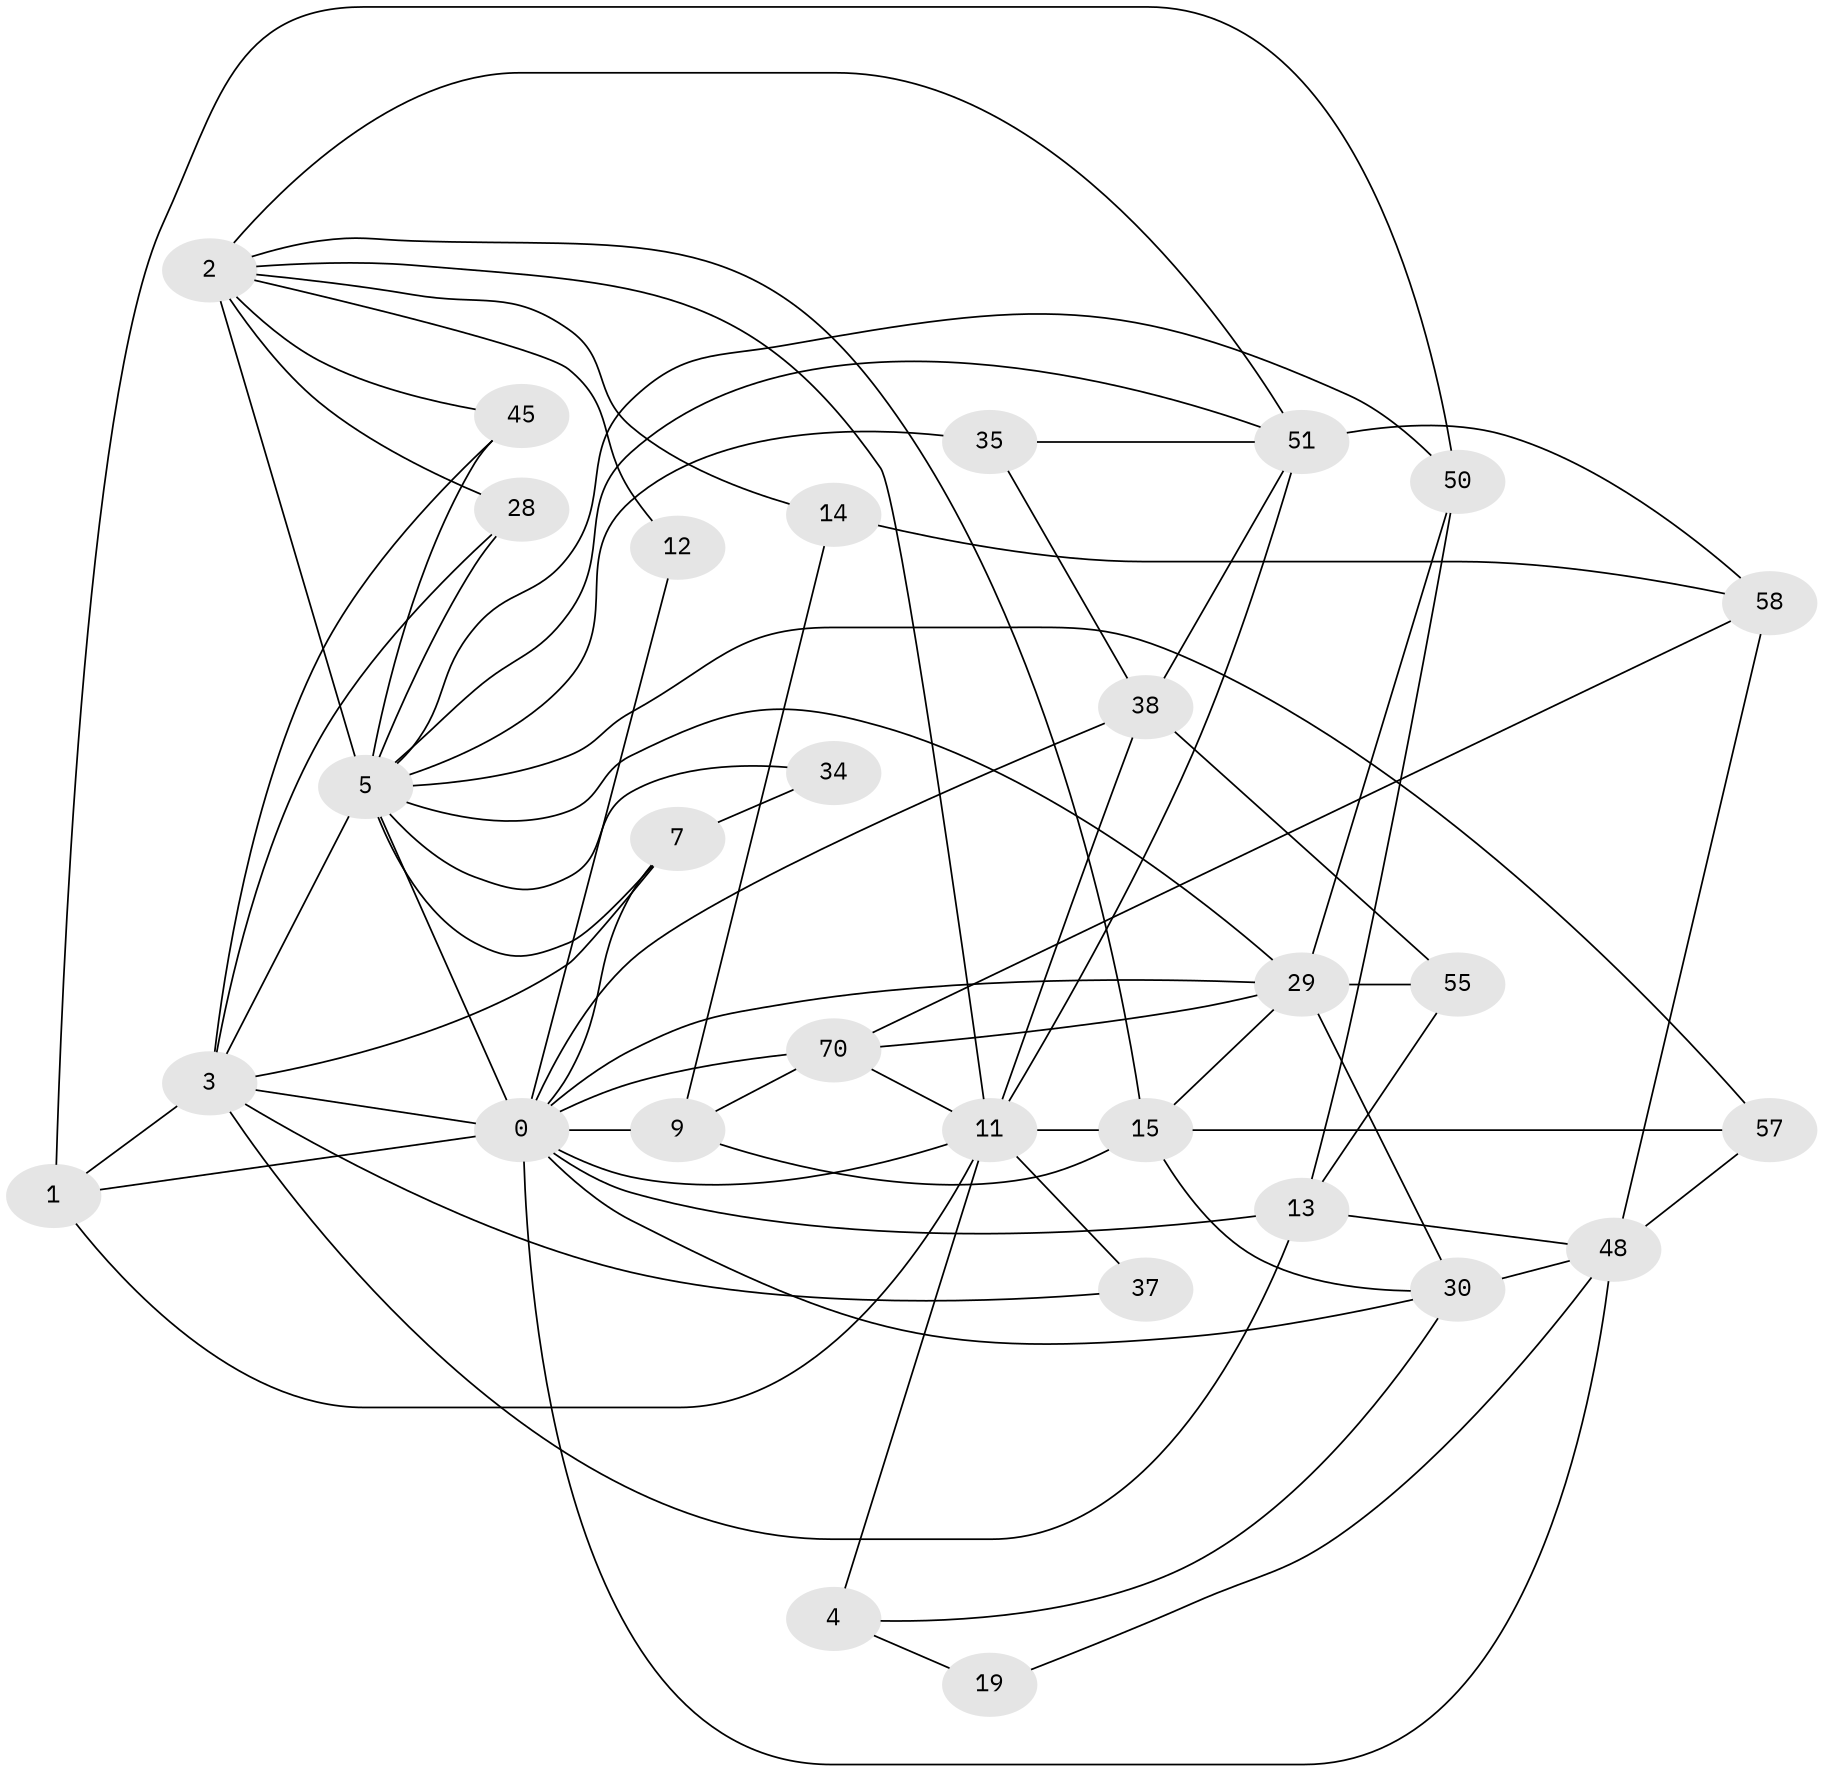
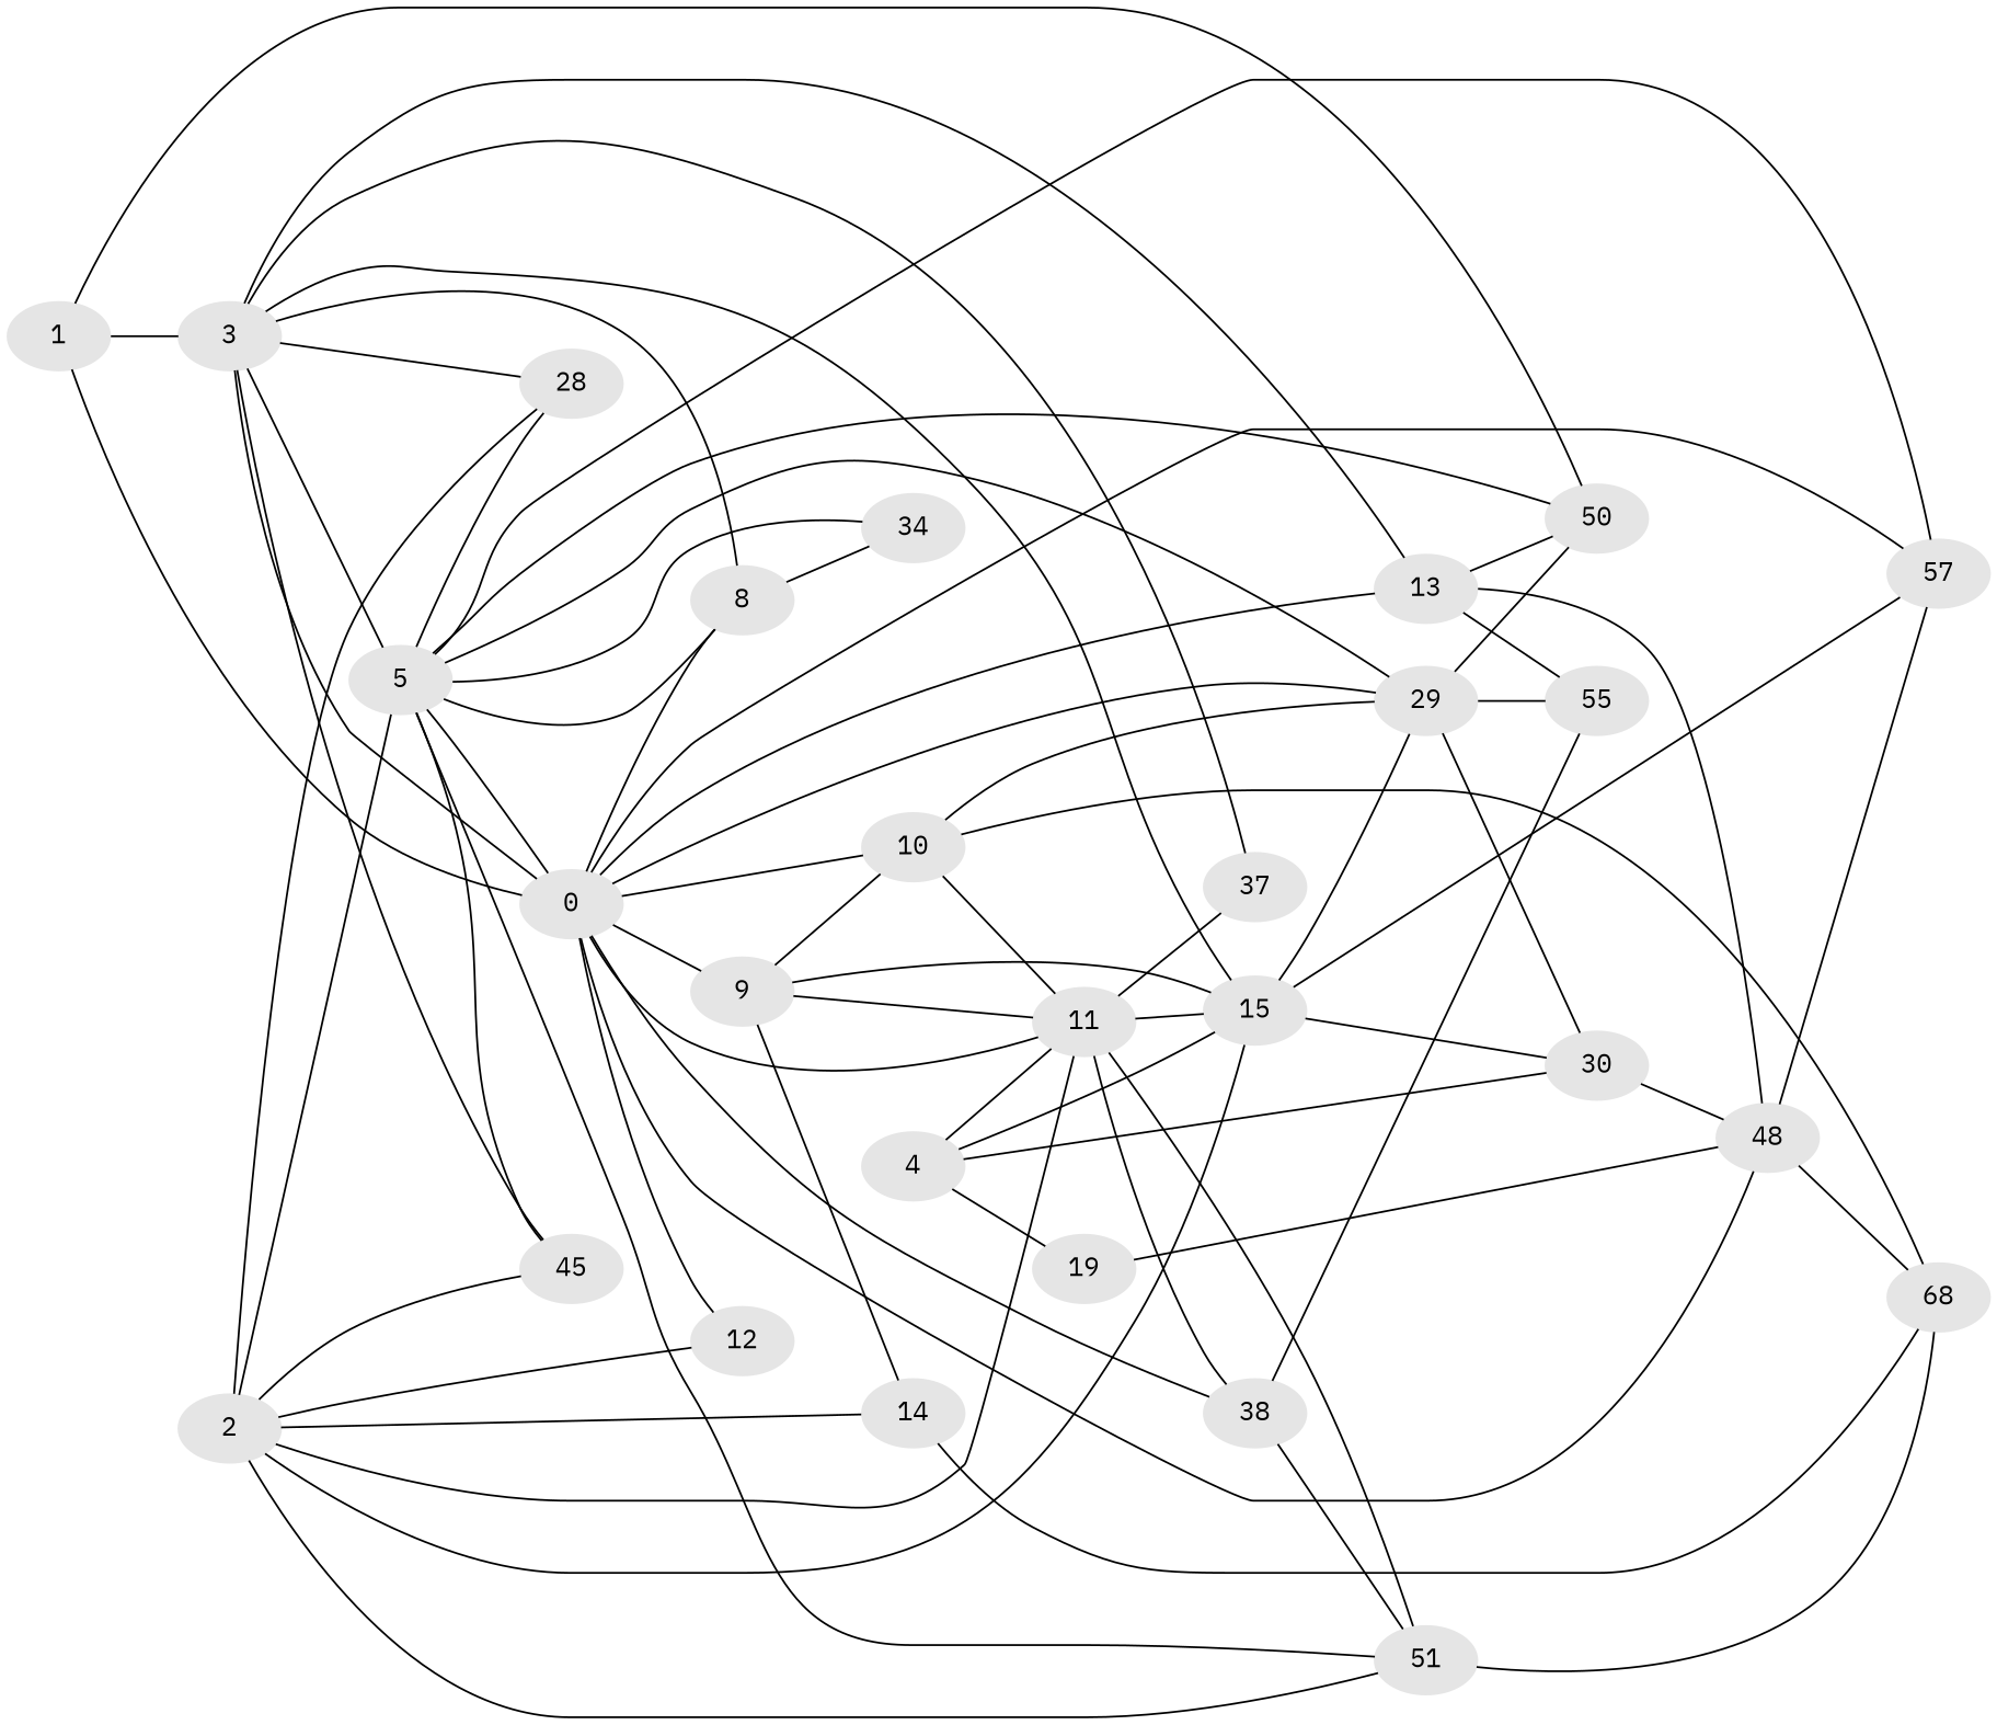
  graph {
    fontname="IBM Plex Mono"
    rankdir=LR
    node [color=gray90 fontname="IBM Plex Mono" style=filled]
    edge [fontname="IBM Plex Mono"]
    1 [super="+27"]
    3 [super="+47+44"]
    n3 [label=0 super="+39+20+22"]
    11 [super="+31+18"]
    50
    5 [super="+25+23+54+46"]
    15 [super="+16"]
    28 [super="+41"]
    45
-   7 [super="+8"]
+   7 [super="+8" label=8]
    13 [super="+17"]
    37
    12
    30
    29 [super="+43+56"]
    9
-   10 [super="+33" label=70]
+   10 [super="+33"]
    38 [super="+53"]
    48
    51 [super="+60"]
    2 [super="+36+24"]
    14 [super="+21"]
    34
-   35 [super="+42"]
    57
-   58
+   58 [label=68]
    n27 [label=55]
    4 [super="+40+49"]
    19
    1 -- 3
    1 -- n3
-   1 -- 11
+   9 -- 11
    1 -- 50
    3 -- n3
    3 -- 5
+   3 -- 15
    3 -- 28
    3 -- 45
    3 -- 7
    3 -- 13
    3 -- 37
    n3 -- 11 [weight=2]
    n3 -- 7
    n3 -- 13
    n3 -- 12
-   n3 -- 30
+   n3 -- 57
    n3 -- 29
    n3 -- 9
    n3 -- 10
    n3 -- 38
    n3 -- 48
    11 -- 15
    11 -- 37
    11 -- 38
    11 -- 51 [weight=2]
    5 -- n3 [weight=2]
    5 -- 50
    5 -- 28 [weight=2]
    5 -- 45
    5 -- 7 [weight=2]
    5 -- 29
    5 -- 51
    5 -- 34
-   5 -- 35
    5 -- 57
    15 -- 30
    15 -- 29
    15 -- 57
    7 -- 34
    13 -- 50
    13 -- 48
    13 -- n27
    30 -- 48
    29 -- 50
    29 -- 30
    29 -- n27
    9 -- 15
    9 -- 10
    9 -- 14
    10 -- 11
    10 -- 29
    10 -- 58
    38 -- 51
    38 -- n27
    48 -- 57
    48 -- 58
    51 -- 58
    2 -- 11 [weight=2]
    2 -- 5
    2 -- 15
    2 -- 28 [weight=2]
    2 -- 45
    2 -- 12
    2 -- 51
    2 -- 14 [weight=2]
    14 -- 58
-   35 -- 38
-   35 -- 51 [weight=2]
    4 -- 11 [weight=2]
+   4 -- 15
    4 -- 30
    4 -- 19
    19 -- 48
  }
